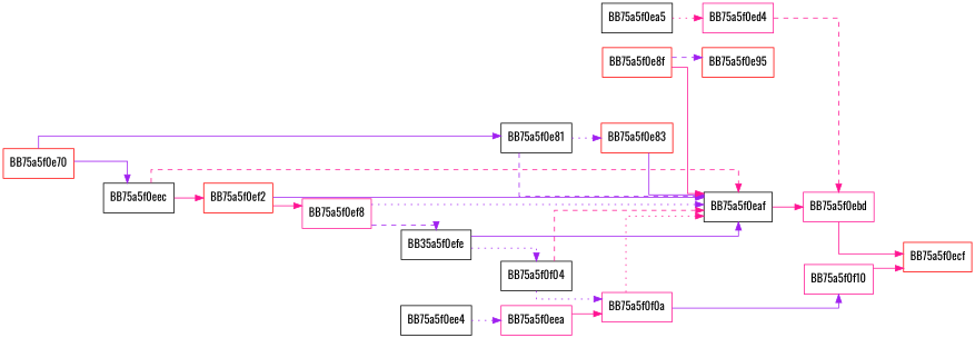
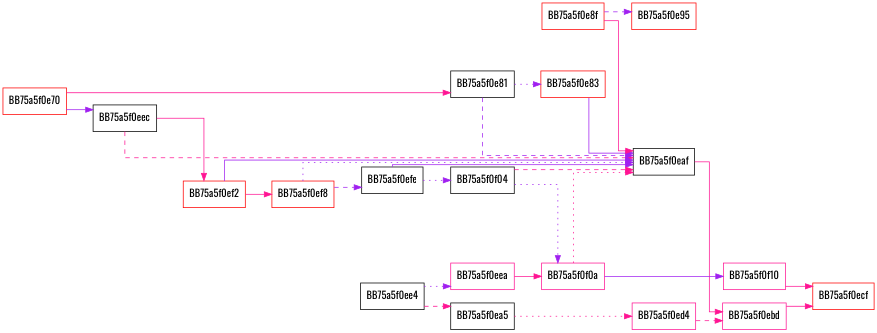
  digraph {
    fontname=Oswald
    rankdir=LR
    splines=ortho
    node [color=black fontname=Oswald shape=box]
    edge [color=deeppink fontname=Oswald style=solid]
    BB75a5f0e70 [color=red]
    BB75a5f0eec
    BB75a5f0e81
    BB75a5f0eaf
    BB75a5f0ef2 [color=red]
    BB75a5f0e83 [color=red]
    BB75a5f0ebd [color=deeppink]
-   BB75a5f0ef8 [color=deeppink]
+   BB75a5f0ef8 [color=red]
    BB75a5f0ecf [color=red]
    BB75a5f0e8f [color=red]
    BB75a5f0e95 [color=red]
    BB75a5f0ee4
    BB75a5f0ea5
    BB75a5f0eea [color=deeppink]
    BB75a5f0ed4 [color=deeppink]
    BB75a5f0f0a [color=deeppink]
    BB75a5f0f10 [color=deeppink]
-   BB75a5f0efe [label=BB35a5f0efe]
+   BB75a5f0efe
    BB75a5f0f04
    BB75a5f0e70 -> BB75a5f0eec [color=purple]
-   BB75a5f0e70 -> BB75a5f0e81 [color=purple]
+   BB75a5f0e70 -> BB75a5f0e81
    BB75a5f0eec -> BB75a5f0eaf [style=dashed]
    BB75a5f0eec -> BB75a5f0ef2
    BB75a5f0e81 -> BB75a5f0eaf [color=purple style=dashed]
    BB75a5f0e81 -> BB75a5f0e83 [color=purple style=dotted]
    BB75a5f0eaf -> BB75a5f0ebd
    BB75a5f0ef2 -> BB75a5f0eaf [color=purple]
    BB75a5f0ef2 -> BB75a5f0ef8
    BB75a5f0e83 -> BB75a5f0eaf [color=purple]
    BB75a5f0ebd -> BB75a5f0ecf
    BB75a5f0ef8 -> BB75a5f0eaf [color=purple style=dotted]
    BB75a5f0ef8 -> BB75a5f0efe [color=purple style=dashed]
    BB75a5f0e8f -> BB75a5f0eaf
    BB75a5f0e8f -> BB75a5f0e95 [color=purple style=dashed]
+   BB75a5f0ee4 -> BB75a5f0ea5 [style=dashed]
    BB75a5f0ee4 -> BB75a5f0eea [color=purple style=dotted]
    BB75a5f0ea5 -> BB75a5f0ed4 [style=dotted]
    BB75a5f0eea -> BB75a5f0f0a
    BB75a5f0ed4 -> BB75a5f0ebd [style=dashed]
    BB75a5f0f0a -> BB75a5f0eaf [style=dotted]
    BB75a5f0f0a -> BB75a5f0f10 [color=purple]
    BB75a5f0f10 -> BB75a5f0ecf
    BB75a5f0efe -> BB75a5f0eaf [color=purple]
    BB75a5f0efe -> BB75a5f0f04 [color=purple style=dotted]
    BB75a5f0f04 -> BB75a5f0eaf [style=dashed]
    BB75a5f0f04 -> BB75a5f0f0a [color=purple style=dotted]
  }
